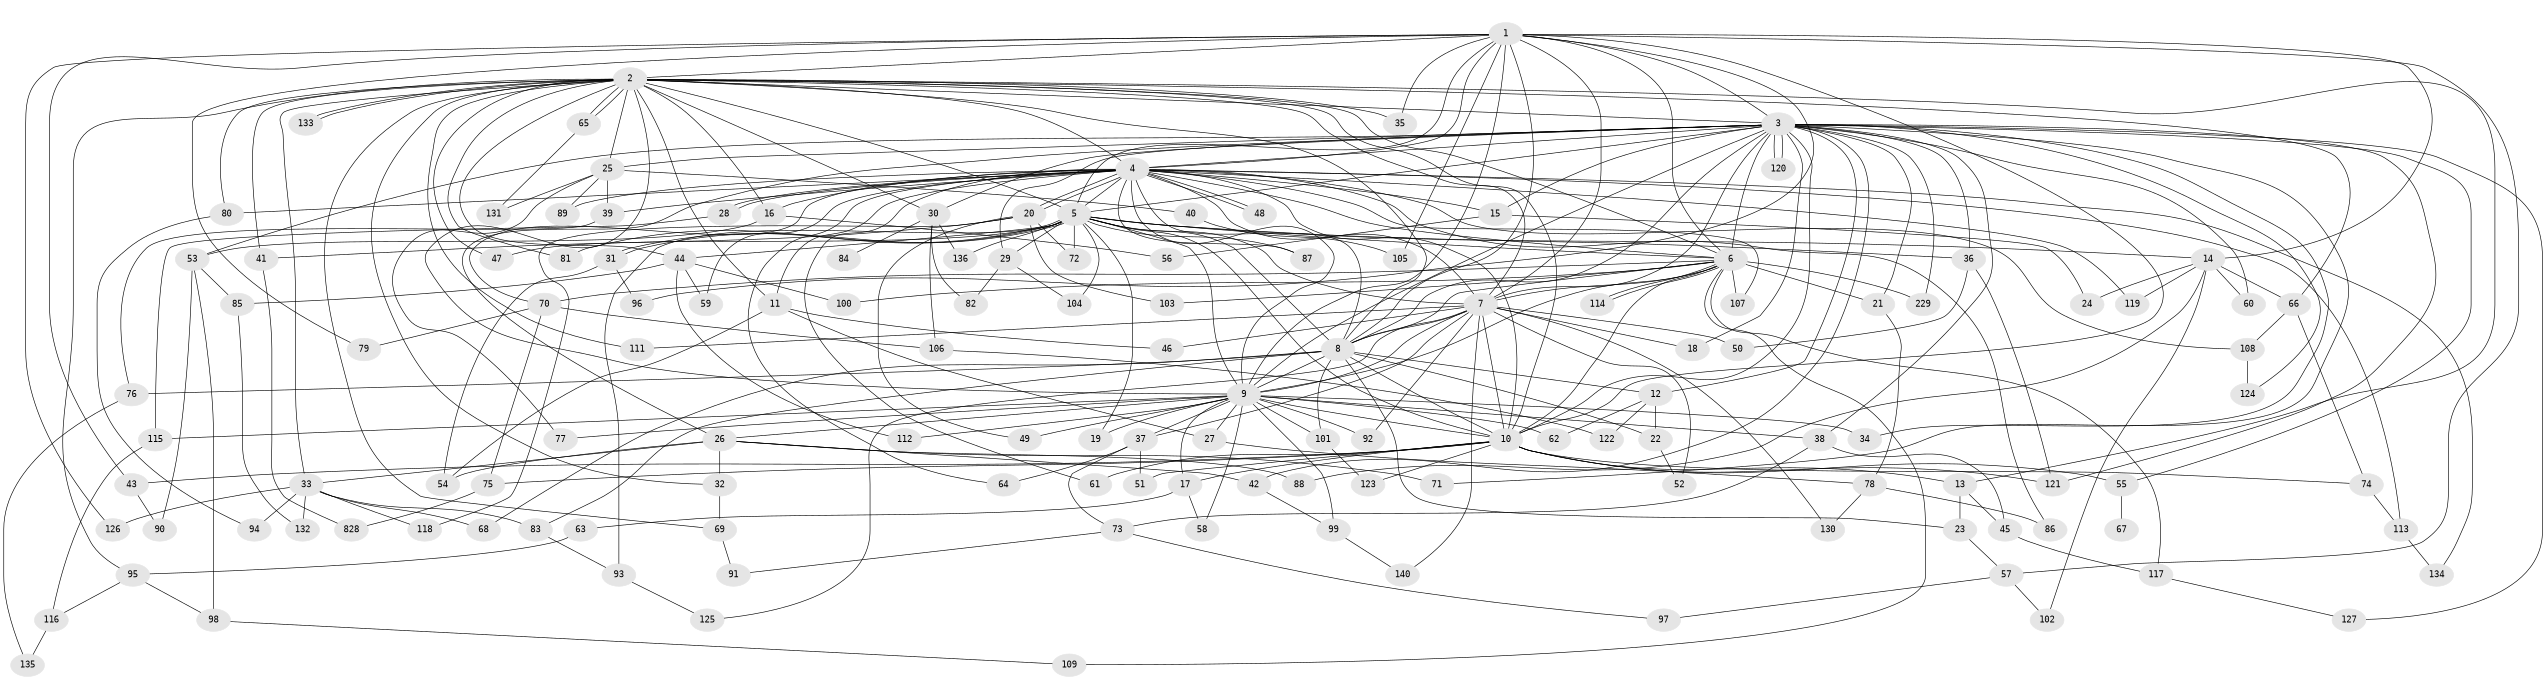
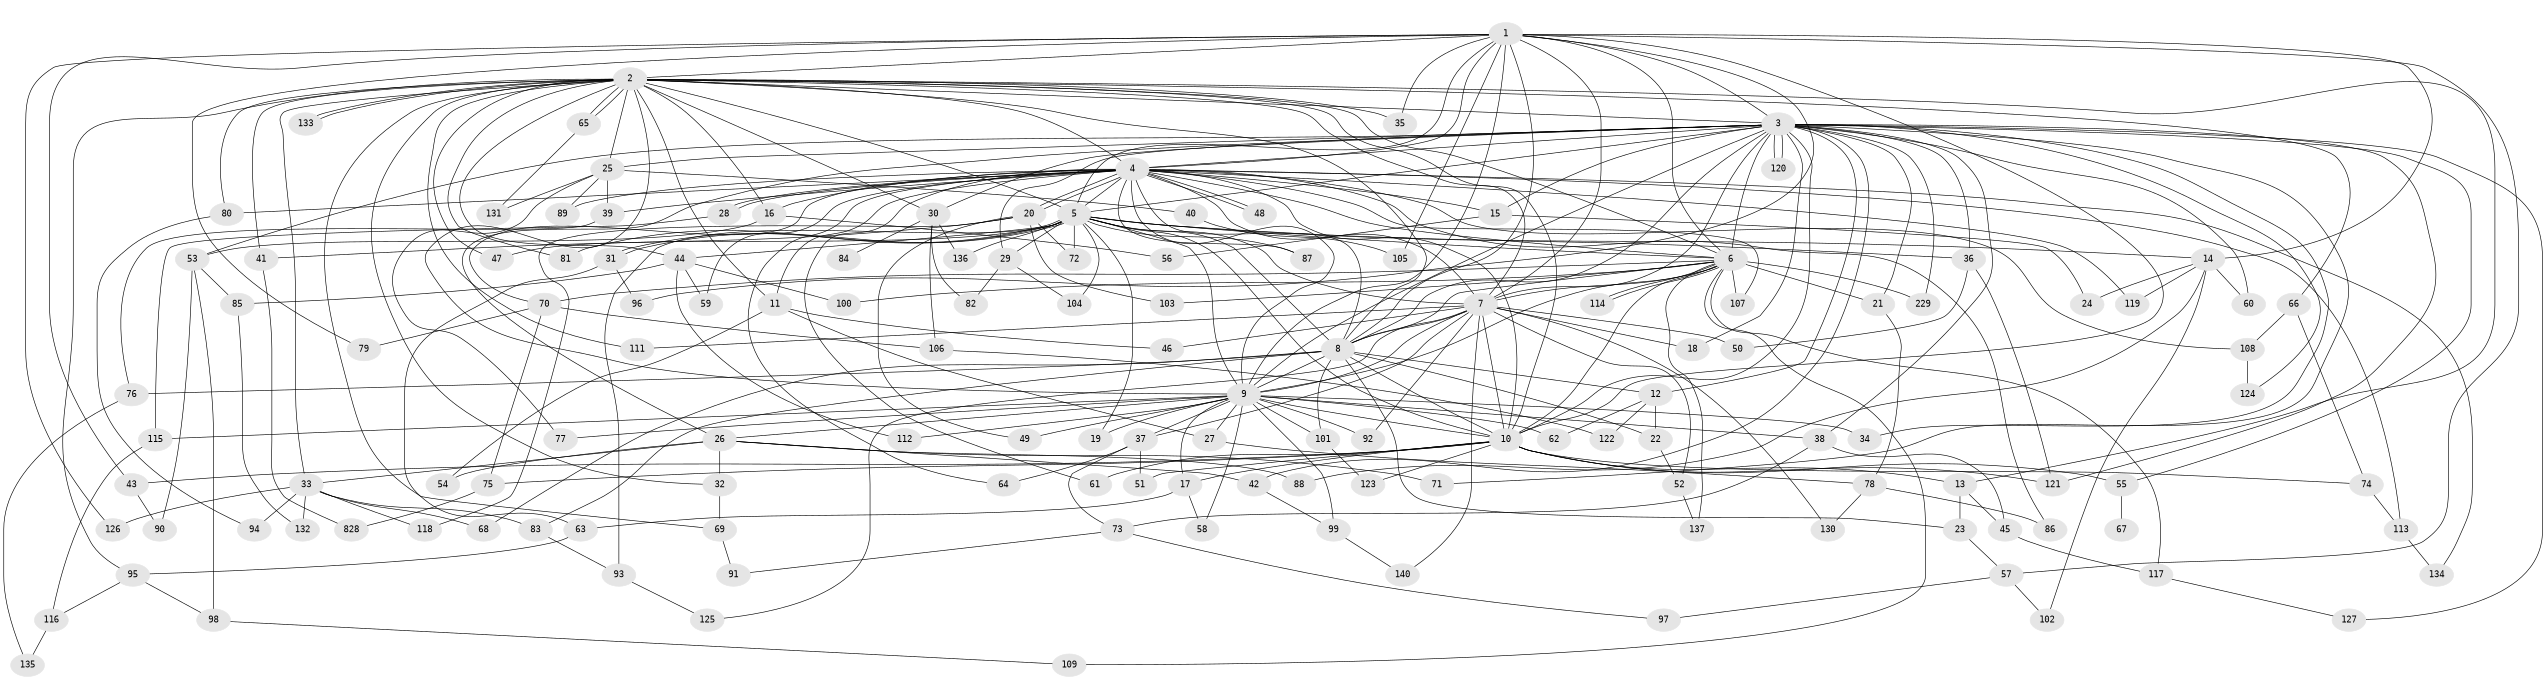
  graph {
    fontname="DejaVu Sans Mono"
    node [color=gray90 fontname="DejaVu Sans Mono" style=filled]
    edge [fontname="DejaVu Sans Mono"]
    1
    2
    3
    4
    5
    6
    7
    8
    9
    10
    14
    35
    43
    57
    79
    96
    105
    126
    11
    13
    16
    25
    30
    32
    33
    41
    44
    47
    65
    66
    69
    80
    81
    95
    111
    133
    12
    15
    18
    21
    26
    29
    34
    36
    38
    42
    53
    55
    60
    71
    120
    121
    124
    127
    n55 [label=229]
    20
    28
    39
    48
    59
    61
    64
    70
    86
    87
    89
    107
    108
    113
    119
    134
    19
    31
    72
    93
    104
    136
    100
    103
    109
    114
    117
+   137
    37
    46
    50
    52
    92
    n89 [label=140]
    125
    130
    22
    23
    68
    76
    83
    101
    17
    27
    49
    58
    62
    77
    99
    112
    115
    51
    74
    75
    123
    24
    88
    102
    90
    97
    54
    45
    56
    40
    131
    84
    82
    106
    118
    94
    132
    n127 [label=828]
    85
    91
    98
    116
    122
    78
    73
    67
    63
    135
    1 -- 2
    1 -- 3
    1 -- 4
    1 -- 5
    1 -- 6
    1 -- 7
    1 -- 8
    1 -- 9
    1 -- 10
    1 -- 14
    1 -- 35
    1 -- 43
    1 -- 57
    1 -- 79
    1 -- 96
    1 -- 105
    1 -- 126
    2 -- 3
    2 -- 4
    2 -- 5
    2 -- 6
    2 -- 7
    2 -- 8
    2 -- 9
    2 -- 10
    2 -- 35
    2 -- 11
    2 -- 13
    2 -- 16
    2 -- 25
    2 -- 30
    2 -- 32
    2 -- 33
    2 -- 41
    2 -- 44
    2 -- 47
    2 -- 65
    2 -- 65
    2 -- 66
    2 -- 69
    2 -- 80
    2 -- 81
    2 -- 95
    2 -- 111
    2 -- 133
    2 -- 133
    3 -- 4
    3 -- 5
    3 -- 6
    3 -- 7
    3 -- 8
    3 -- 9
    3 -- 10
    3 -- 25
    3 -- 30
    3 -- 12
    3 -- 15
    3 -- 18
    3 -- 21
    3 -- 26
    3 -- 29
    3 -- 34
    3 -- 36
    3 -- 38
    3 -- 42
    3 -- 53
    3 -- 55
    3 -- 60
    3 -- 71
    3 -- 120
    3 -- 120
    3 -- 121
    3 -- 124
    3 -- 127
    3 -- n55
    4 -- 5
    4 -- 6
    4 -- 7
    4 -- 8
    4 -- 9
    4 -- 10
    4 -- 11
    4 -- 16
    4 -- 80
    4 -- 15
    4 -- 20
    4 -- 20
    4 -- 28
    4 -- 28
    4 -- 39
    4 -- 48
    4 -- 48
    4 -- 59
    4 -- 61
    4 -- 64
    4 -- 70
    4 -- 86
    4 -- 87
    4 -- 89
    4 -- 107
    4 -- 108
    4 -- 113
    4 -- 119
    4 -- 134
    5 -- 6
    5 -- 7
    5 -- 8
    5 -- 9
    5 -- 10
    5 -- 14
    5 -- 44
    5 -- 47
    5 -- 81
    5 -- 29
    5 -- 36
    5 -- 87
    5 -- 19
    5 -- 31
    5 -- 31
    5 -- 72
    5 -- 93
    5 -- 104
    5 -- 136
    6 -- 7
    6 -- 8
    6 -- 9
    6 -- 10
    6 -- 21
    6 -- n55
    6 -- 70
    6 -- 107
    6 -- 100
    6 -- 103
    6 -- 109
    6 -- 114
    6 -- 114
    6 -- 117
+   6 -- 137
    7 -- 8
    7 -- 9
    7 -- 10
    7 -- 111
    7 -- 18
    7 -- 37
    7 -- 46
    7 -- 50
    7 -- 52
    7 -- 92
    7 -- n89
    7 -- 125
    7 -- 130
    8 -- 9
    8 -- 10
    8 -- 12
    8 -- 22
    8 -- 23
    8 -- 68
    8 -- 76
    8 -- 83
    8 -- 101
    9 -- 10
    9 -- 26
    9 -- 34
    9 -- 38
    9 -- 19
    9 -- 37
    9 -- 92
    9 -- 101
    9 -- 17
    9 -- 27
    9 -- 49
    9 -- 58
    9 -- 62
    9 -- 77
    9 -- 99
    9 -- 112
    9 -- 115
    10 -- 43
    10 -- 13
    10 -- 55
    10 -- 121
    10 -- 61
    10 -- 17
    10 -- 51
    10 -- 74
    10 -- 75
    10 -- 123
-   14 -- 66
    14 -- 60
    14 -- 119
    14 -- 24
    14 -- 88
    14 -- 102
    43 -- 90
    57 -- 102
    57 -- 97
    11 -- 46
    11 -- 27
    11 -- 54
    13 -- 23
    13 -- 45
    16 -- 53
    16 -- 56
    25 -- 39
    25 -- 89
    25 -- 77
    25 -- 40
    25 -- 131
    30 -- 136
    30 -- 84
    30 -- 82
    30 -- 106
    32 -- 69
    33 -- 126
    33 -- 68
    33 -- 83
    33 -- 118
    33 -- 94
    33 -- 132
    41 -- n127
    44 -- 59
    44 -- 100
    44 -- 112
    44 -- 85
    65 -- 131
    66 -- 108
    66 -- 74
    69 -- 91
    80 -- 94
    95 -- 98
    95 -- 116
    12 -- 22
    12 -- 62
    12 -- 122
    15 -- 24
    15 -- 56
    21 -- 78
    26 -- 32
    26 -- 33
    26 -- 42
    26 -- 71
    26 -- 88
    26 -- 54
    29 -- 104
    29 -- 82
    36 -- 121
    36 -- 50
    38 -- 45
    38 -- 73
    42 -- 99
    53 -- 90
    53 -- 85
    53 -- 98
    55 -- 67
    20 -- 41
    20 -- 72
    20 -- 103
    20 -- 49
    20 -- 118
    28 -- 115
    39 -- 76
    70 -- 79
    70 -- 75
    70 -- 106
    108 -- 124
    113 -- 134
    31 -- 96
-   31 -- 54
+   31 -- 63
    93 -- 125
    117 -- 127
    37 -- 64
    37 -- 51
    37 -- 73
+   52 -- 137
    22 -- 52
    23 -- 57
    76 -- 135
    83 -- 93
    101 -- 123
    17 -- 58
    17 -- 63
    27 -- 78
    99 -- n89
    115 -- 116
    74 -- 113
    75 -- n127
    45 -- 117
    40 -- 105
    106 -- 122
    85 -- 132
    98 -- 109
    116 -- 135
    78 -- 86
    78 -- 130
    73 -- 97
    73 -- 91
    63 -- 95
  }
